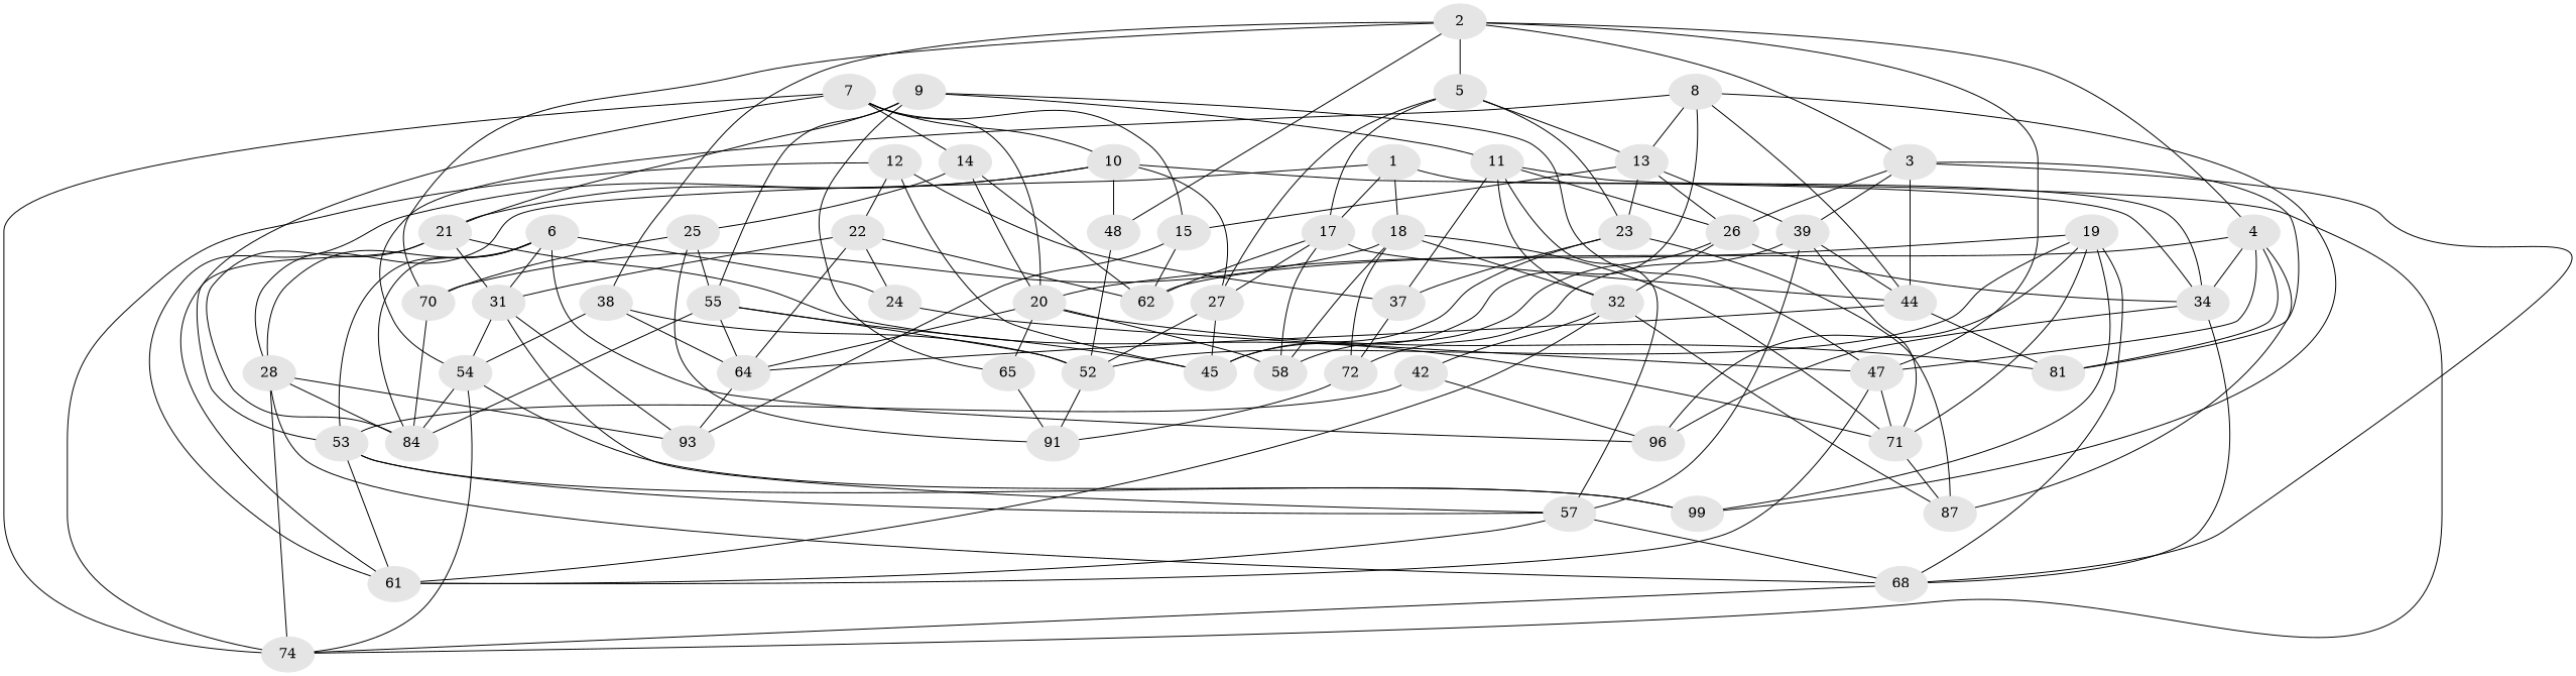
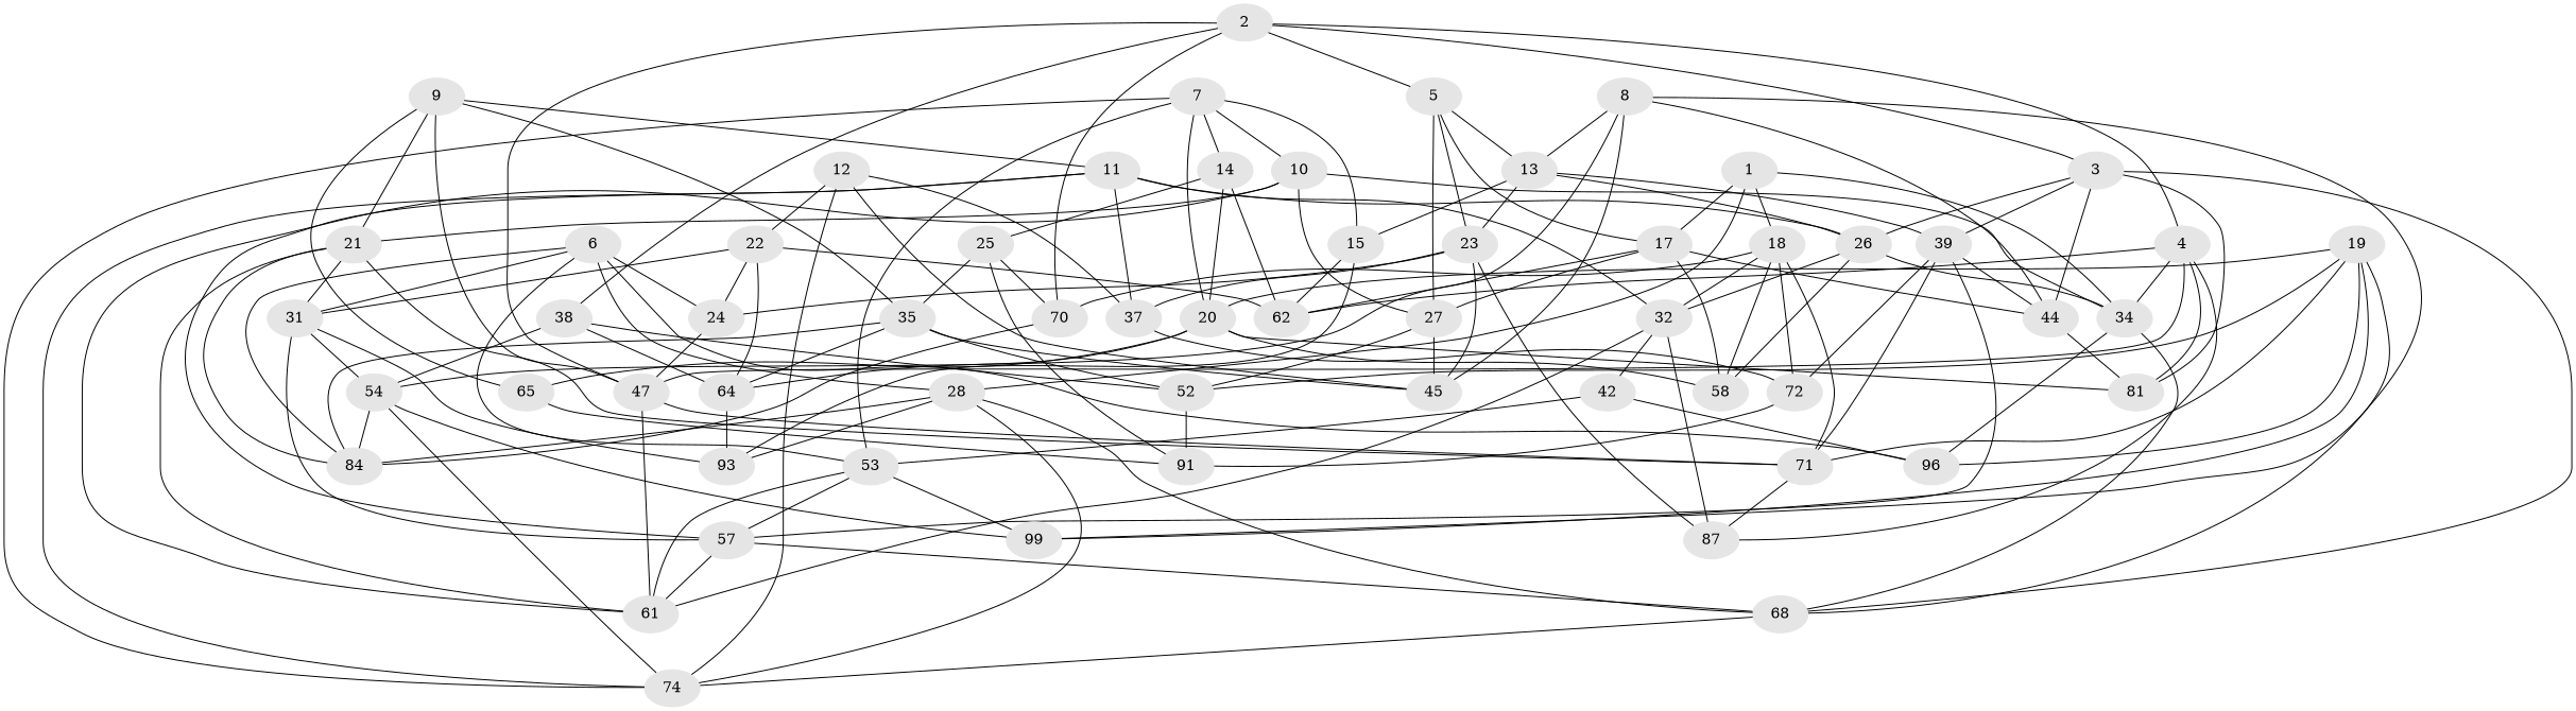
  graph {
    fontname="DejaVu Serif"
    node [color=gray90 fontname="DejaVu Serif" style=filled]
    edge [fontname="DejaVu Serif"]
    17 [super="+56"]
    44 [super="+51"]
    62 [super="+76"]
    27 [super="+30"]
    58
    1
    18 [super="+69"]
    28 [super="+100"]
    34 [super="+46"]
    70
    32 [super="+41"]
    71 [super="+75"]
    72
    68 [super="+92"]
    84 [super="+98"]
    74 [super="+86"]
    93
    96
    2 [super="+83"]
    3 [super="+50"]
    4 [super="+16"]
    5 [super="+36"]
    38
-   48
    47 [super="+78"]
    26 [super="+94"]
    39 [super="+40"]
    81
    87
    13 [super="+33"]
    23 [super="+97"]
    54 [super="+85"]
    52 [super="+55"]
    64 [super="+67"]
    57 [super="+82"]
    61 [super="+79"]
    15
    24
    45 [super="+90"]
    37
    6 [super="+63"]
    31 [super="+77"]
    53 [super="+88"]
    99
    7 [super="+89"]
    10 [super="+49"]
    14
    20 [super="+29"]
    21 [super="+73"]
    25
    65
    8 [super="+80"]
    9 [super="+95"]
    11 [super="+60"]
-   35 [super="+66" label=55]
+   35 [super="+66"]
    91
    42
    22 [super="+59"]
    12
    19 [super="+43"]
    17 -- 44
    17 -- 62
    17 -- 27
    17 -- 58
    44 -- 81
-   44 -- 64
    27 -- 52
    27 -- 45 [weight=2]
    1 -- 17
    1 -- 18
    1 -- 28
    1 -- 34
    18 -- 58
    18 -- 70
    18 -- 32
    18 -- 71
    18 -- 72
    28 -- 68
    28 -- 84
    28 -- 74
    28 -- 93
    34 -- 68
    34 -- 96
    70 -- 84
    32 -- 87
    32 -- 61
    32 -- 42
    71 -- 87
    72 -- 91
    68 -- 74
    2 -- 70
    2 -- 3
    2 -- 4
    2 -- 5
    2 -- 38
-   2 -- 48
    2 -- 47
    3 -- 44
    3 -- 68
    3 -- 26
    3 -- 39
    3 -- 81
    4 -- 62
    4 -- 34
    4 -- 47
    4 -- 81
    4 -- 87
    5 -- 17
    5 -- 27
    5 -- 13
    5 -- 23
    38 -- 54
    38 -- 52
    38 -- 64
-   48 -- 52
    47 -- 71
    47 -- 61
    26 -- 58
    26 -- 34
    26 -- 32
    39 -- 44
    39 -- 71
    39 -- 72
    39 -- 57
    13 -- 26
    13 -- 39
    13 -- 23
    13 -- 15
    23 -- 87
+   23 -- 24
    23 -- 45
    23 -- 37
    54 -- 84
    54 -- 74
    54 -- 99
    52 -- 91
    64 -- 93
    57 -- 68
    57 -- 61
    15 -- 62
    15 -- 93
    24 -- 47
    37 -- 72
    6 -- 28
    6 -- 84
    6 -- 96
    6 -- 24
    6 -- 31
    6 -- 53
    31 -- 93
    31 -- 54
    31 -- 57
    53 -- 57
    53 -- 61
    53 -- 99
    7 -- 74
    7 -- 15
    7 -- 53
    7 -- 10
    7 -- 14
    7 -- 20
    10 -- 27
    10 -- 34
-   10 -- 48
    10 -- 61
    10 -- 21
    14 -- 62
    14 -- 20
    14 -- 25
    20 -- 58
    20 -- 81
    20 -- 64
    20 -- 65
    21 -- 71
    21 -- 84
    21 -- 61
    21 -- 31
    25 -- 70
    25 -- 35
    25 -- 91
    65 -- 91
    8 -- 44
    8 -- 13
    8 -- 54
    8 -- 45
    8 -- 99
    9 -- 47
    9 -- 21
    9 -- 65 [weight=2]
    9 -- 11
    9 -- 35
    11 -- 32
    11 -- 74
    11 -- 26
    11 -- 57
    11 -- 37
    35 -- 84
    35 -- 52
    35 -- 64
    35 -- 45
    42 -- 96
    42 -- 53
    22 -- 62 [weight=2]
    22 -- 64
    22 -- 24
    22 -- 31
    12 -- 74
    12 -- 45
    12 -- 37
    12 -- 22
    19 -- 71
    19 -- 68
    19 -- 96
    19 -- 52
    19 -- 99
    19 -- 20
  }
